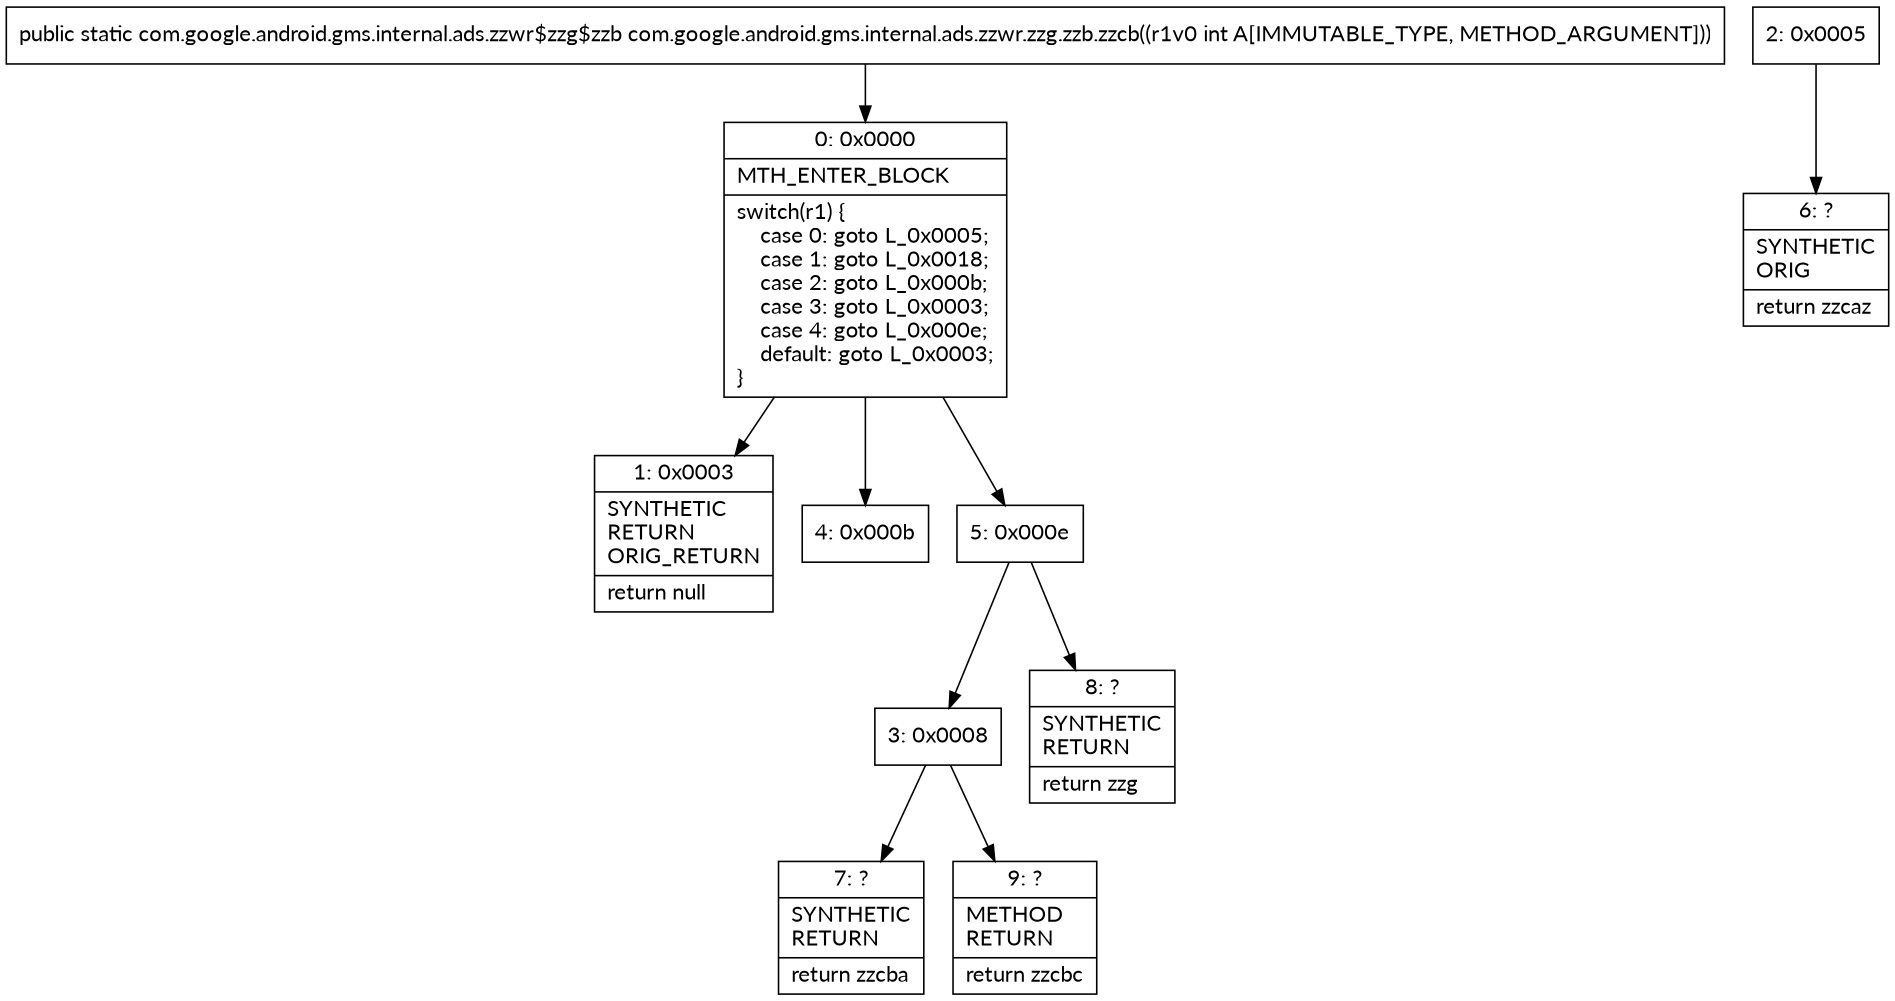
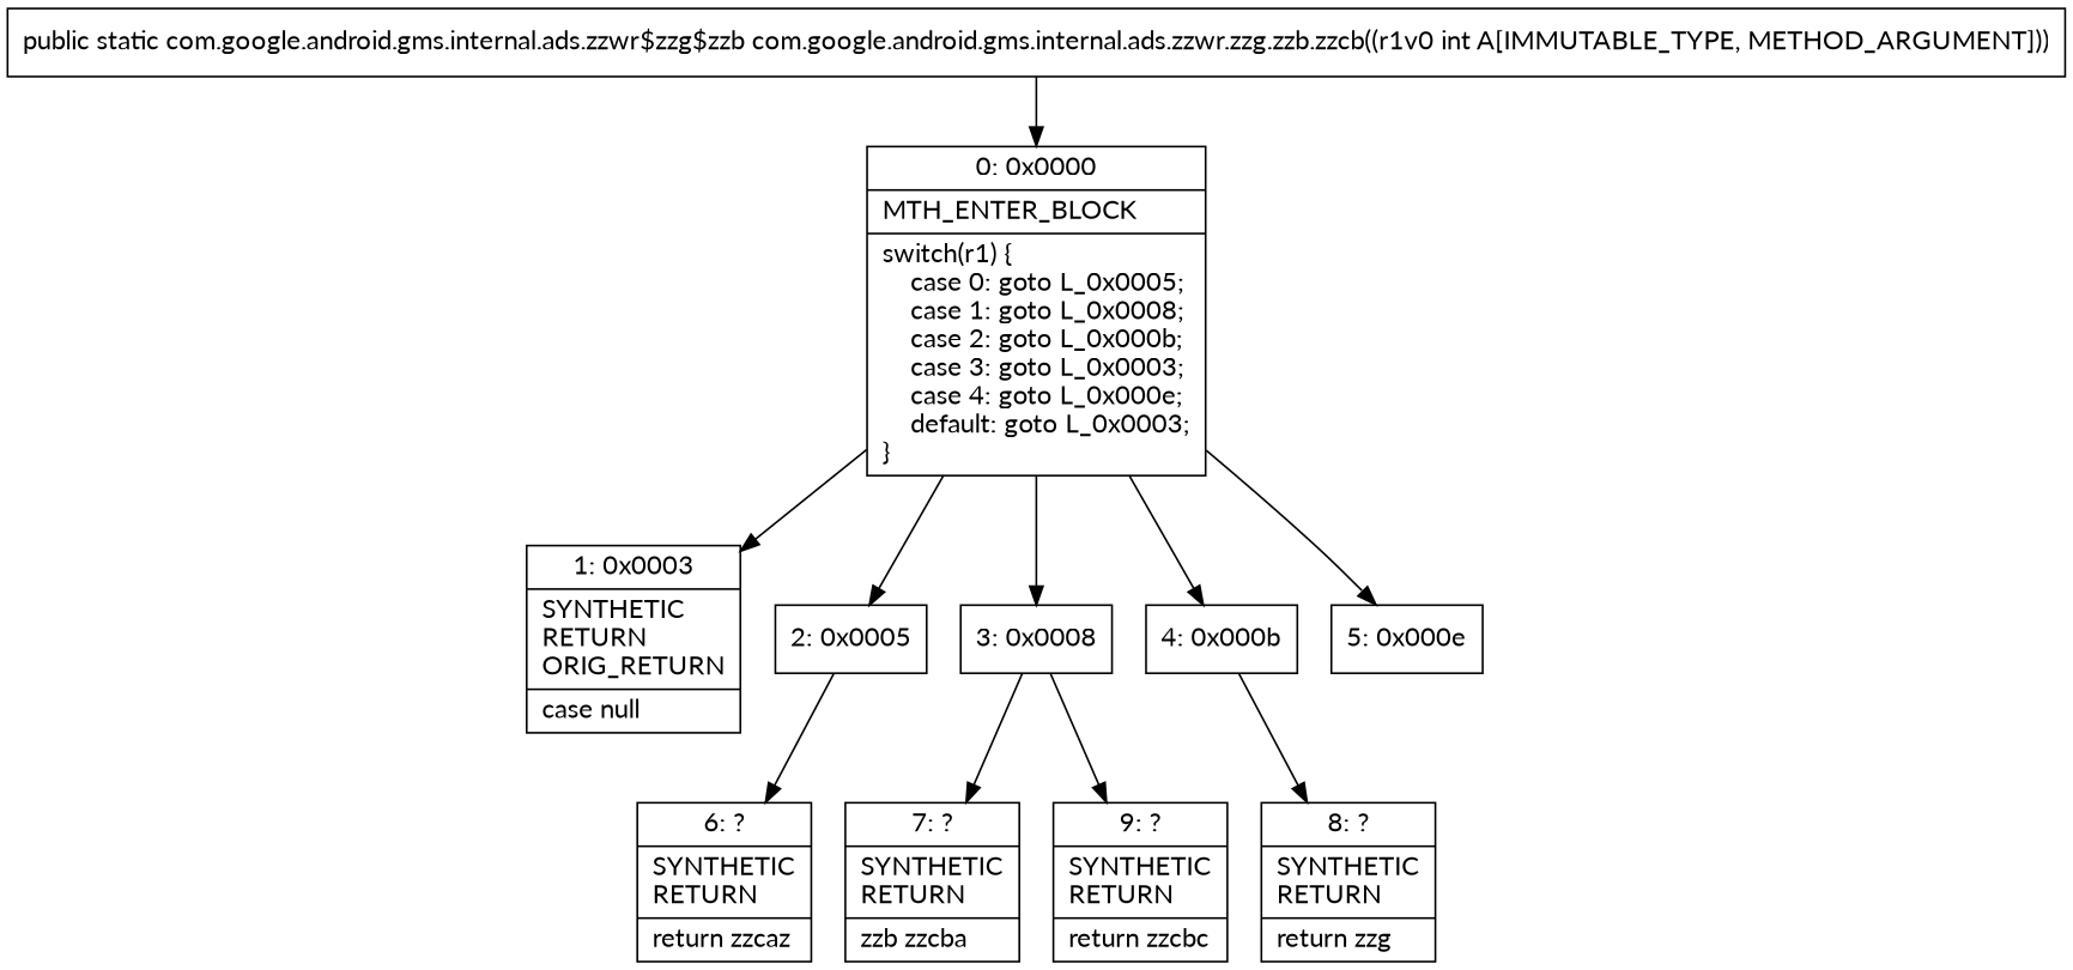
  digraph {
    fontname=Lato
    node [fontname=Lato shape=record]
    edge [fontname=Lato]
-   n1 [label="{0\:\ 0x0000|MTH_ENTER_BLOCK\l|switch(r1) \{\l    case 0: goto L_0x0005;\l    case 1: goto L_0x0018;\l    case 2: goto L_0x000b;\l    case 3: goto L_0x0003;\l    case 4: goto L_0x000e;\l    default: goto L_0x0003;\l\}\l}"]
-   n2 [label="{1\:\ 0x0003|SYNTHETIC\lRETURN\lORIG_RETURN\l|return null\l}"]
+   n1 [label="{0\:\ 0x0000|MTH_ENTER_BLOCK\l|switch(r1) \{\l    case 0: goto L_0x0005;\l    case 1: goto L_0x0008;\l    case 2: goto L_0x000b;\l    case 3: goto L_0x0003;\l    case 4: goto L_0x000e;\l    default: goto L_0x0003;\l\}\l}"]
+   n2 [label="{1\:\ 0x0003|SYNTHETIC\lRETURN\lORIG_RETURN\l|case null\l}"]
    n3 [label="{2\:\ 0x0005}"]
    n4 [label="{3\:\ 0x0008}"]
    n5 [label="{4\:\ 0x000b}"]
    n6 [label="{5\:\ 0x000e}"]
-   n7 [label="{6\:\ ?|SYNTHETIC\lORIG\l|return zzcaz\l}"]
-   n8 [label="{7\:\ ?|SYNTHETIC\lRETURN\l|return zzcba\l}"]
-   n9 [label="{9\:\ ?|METHOD\lRETURN\l|return zzcbc\l}"]
+   n7 [label="{6\:\ ?|SYNTHETIC\lRETURN\l|return zzcaz\l}"]
+   n8 [label="{7\:\ ?|SYNTHETIC\lRETURN\l|zzb zzcba\l}"]
+   n9 [label="{9\:\ ?|SYNTHETIC\lRETURN\l|return zzcbc\l}"]
    n10 [label="{8\:\ ?|SYNTHETIC\lRETURN\l|return zzg\l}"]
    n11 [label="{public static com.google.android.gms.internal.ads.zzwr$zzg$zzb com.google.android.gms.internal.ads.zzwr.zzg.zzb.zzcb((r1v0 int A[IMMUTABLE_TYPE, METHOD_ARGUMENT])) }"]
    n1 -> n2
-   n6 -> n4
+   n1 -> n3
+   n1 -> n4
    n1 -> n5
    n1 -> n6
    n3 -> n7
    n4 -> n8
    n4 -> n9
-   n6 -> n10
+   n5 -> n10
    n11 -> n1
  }
